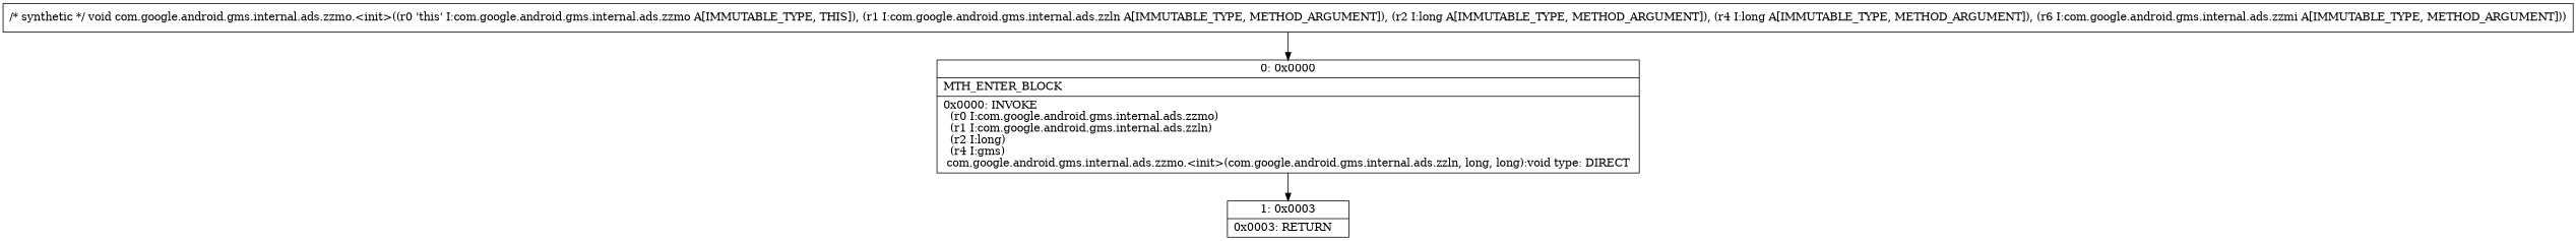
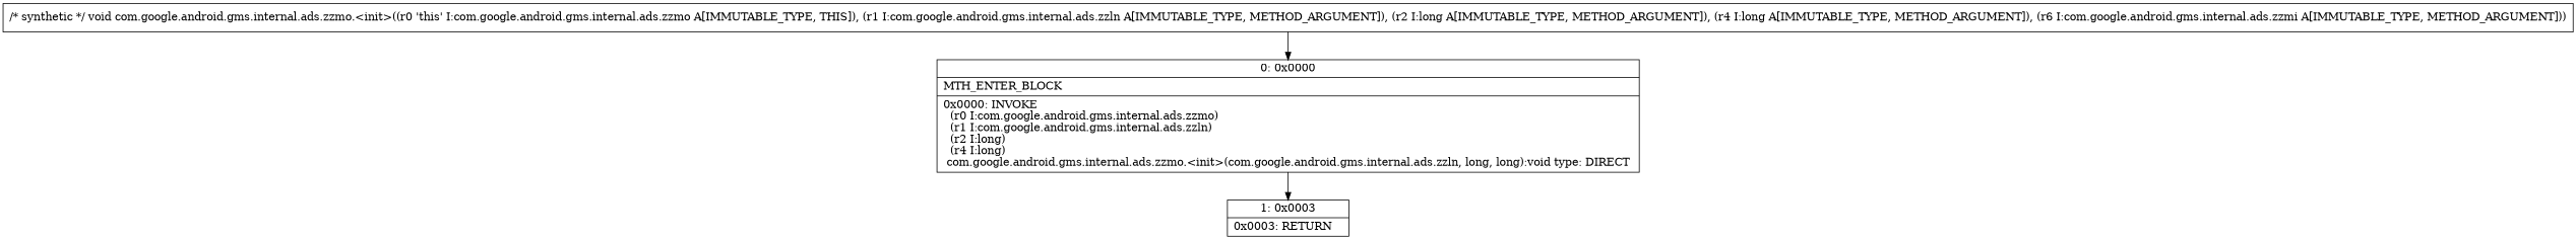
  digraph {
    node [shape=record]
-   n1 [label="{0\:\ 0x0000|MTH_ENTER_BLOCK\l|0x0000: INVOKE  \l  (r0 I:com.google.android.gms.internal.ads.zzmo)\l  (r1 I:com.google.android.gms.internal.ads.zzln)\l  (r2 I:long)\l  (r4 I:gms)\l com.google.android.gms.internal.ads.zzmo.\<init\>(com.google.android.gms.internal.ads.zzln, long, long):void type: DIRECT \l}"]
+   n1 [label="{0\:\ 0x0000|MTH_ENTER_BLOCK\l|0x0000: INVOKE  \l  (r0 I:com.google.android.gms.internal.ads.zzmo)\l  (r1 I:com.google.android.gms.internal.ads.zzln)\l  (r2 I:long)\l  (r4 I:long)\l com.google.android.gms.internal.ads.zzmo.\<init\>(com.google.android.gms.internal.ads.zzln, long, long):void type: DIRECT \l}"]
    n2 [label="{1\:\ 0x0003|0x0003: RETURN   \l}"]
    n3 [label="{\/* synthetic *\/ void com.google.android.gms.internal.ads.zzmo.\<init\>((r0 'this' I:com.google.android.gms.internal.ads.zzmo A[IMMUTABLE_TYPE, THIS]), (r1 I:com.google.android.gms.internal.ads.zzln A[IMMUTABLE_TYPE, METHOD_ARGUMENT]), (r2 I:long A[IMMUTABLE_TYPE, METHOD_ARGUMENT]), (r4 I:long A[IMMUTABLE_TYPE, METHOD_ARGUMENT]), (r6 I:com.google.android.gms.internal.ads.zzmi A[IMMUTABLE_TYPE, METHOD_ARGUMENT])) }"]
    n1 -> n2
    n3 -> n1
  }
